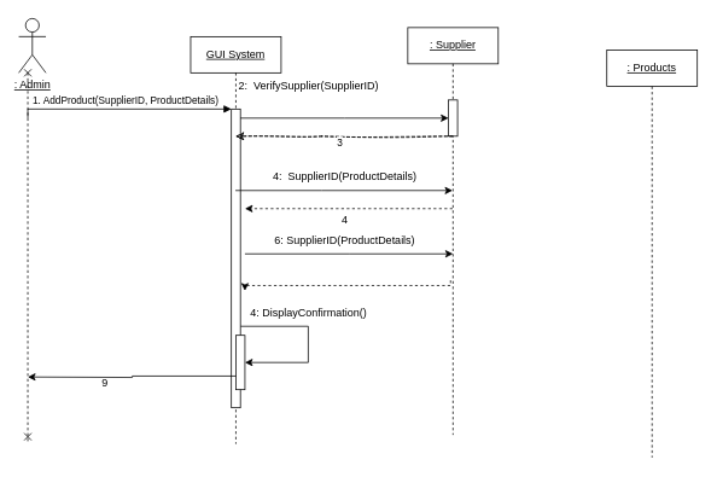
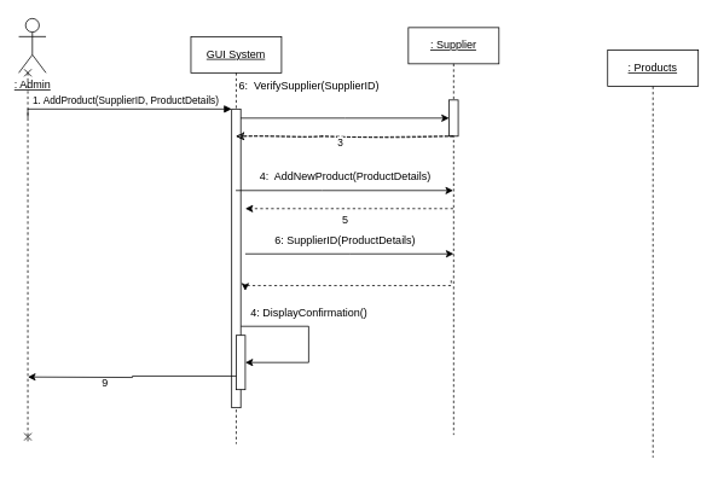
  <mxCell id="0" />
  <mxCell id="1" parent="0" />
  <mxCell id="2" value="&lt;u&gt;GUI System&lt;/u&gt;" style="shape=umlLifeline;perimeter=lifelinePerimeter;whiteSpace=wrap;html=1;container=0;dropTarget=0;collapsible=0;recursiveResize=0;outlineConnect=0;portConstraint=eastwest;newEdgeStyle={&quot;edgeStyle&quot;:&quot;elbowEdgeStyle&quot;,&quot;elbow&quot;:&quot;vertical&quot;,&quot;curved&quot;:0,&quot;rounded&quot;:0};" parent="1" vertex="1"><mxGeometry x="210" y="40" width="100" height="450" as="geometry" /></mxCell>
  <mxCell id="3" style="edgeStyle=orthogonalEdgeStyle;rounded=0;orthogonalLoop=1;jettySize=auto;html=1;elbow=vertical;entryX=1;entryY=0.5;entryDx=0;entryDy=0;" parent="2" target="19" edge="1"><mxGeometry relative="1" as="geometry"><mxPoint x="110" y="360" as="targetPoint" /><mxPoint x="55" y="320" as="sourcePoint" /><Array as="points"><mxPoint x="130" y="320" /><mxPoint x="130" y="360" /></Array></mxGeometry></mxCell>
  <mxCell id="4" value="" style="html=1;points=[];perimeter=orthogonalPerimeter;outlineConnect=0;targetShapes=umlLifeline;portConstraint=eastwest;newEdgeStyle={&quot;edgeStyle&quot;:&quot;elbowEdgeStyle&quot;,&quot;elbow&quot;:&quot;vertical&quot;,&quot;curved&quot;:0,&quot;rounded&quot;:0};" parent="2" vertex="1"><mxGeometry x="45" y="80" width="10" height="330" as="geometry" /></mxCell>
  <mxCell id="5" value="1. AddProduct(SupplierID, ProductDetails)" style="html=1;verticalAlign=bottom;endArrow=block;edgeStyle=elbowEdgeStyle;elbow=vertical;curved=0;rounded=0;" parent="1" target="4" edge="1"><mxGeometry relative="1" as="geometry"><mxPoint x="30" y="130" as="sourcePoint" /><Array as="points"><mxPoint x="180" y="120" /></Array></mxGeometry></mxCell>
- <mxCell id="6" value="2:&amp;nbsp; VerifySupplier(SupplierID) " style="text;html=1;align=center;verticalAlign=middle;resizable=0;points=[];autosize=1;strokeColor=none;fillColor=none;" parent="1" vertex="1"><mxGeometry x="250" y="80" width="180" height="30" as="geometry" /></mxCell>
+ <mxCell id="6" value="6:&amp;nbsp; VerifySupplier(SupplierID) " style="text;html=1;align=center;verticalAlign=middle;resizable=0;points=[];autosize=1;strokeColor=none;fillColor=none;" parent="1" vertex="1"><mxGeometry x="250" y="80" width="180" height="30" as="geometry" /></mxCell>
  <mxCell id="7" value="&lt;u&gt;:&amp;nbsp;Supplier&lt;/u&gt;" style="shape=umlLifeline;perimeter=lifelinePerimeter;whiteSpace=wrap;html=1;container=0;dropTarget=0;collapsible=0;recursiveResize=0;outlineConnect=0;portConstraint=eastwest;newEdgeStyle={&quot;edgeStyle&quot;:&quot;elbowEdgeStyle&quot;,&quot;elbow&quot;:&quot;vertical&quot;,&quot;curved&quot;:0,&quot;rounded&quot;:0};" parent="1" vertex="1"><mxGeometry x="450" y="30" width="100" height="450" as="geometry" /></mxCell>
  <mxCell id="8" value="" style="html=1;points=[];perimeter=orthogonalPerimeter;outlineConnect=0;targetShapes=umlLifeline;portConstraint=eastwest;newEdgeStyle={&quot;edgeStyle&quot;:&quot;elbowEdgeStyle&quot;,&quot;elbow&quot;:&quot;vertical&quot;,&quot;curved&quot;:0,&quot;rounded&quot;:0};" parent="7" vertex="1"><mxGeometry x="45" y="80" width="10" height="40" as="geometry" /></mxCell>
  <mxCell id="9" style="edgeStyle=elbowEdgeStyle;rounded=0;orthogonalLoop=1;jettySize=auto;html=1;elbow=vertical;curved=0;sketch=1;curveFitting=1;jiggle=2;dashed=1;" parent="1" source="7" edge="1"><mxGeometry relative="1" as="geometry"><mxPoint x="415" y="150" as="sourcePoint" /><mxPoint x="260" y="150" as="targetPoint" /></mxGeometry></mxCell>
  <mxCell id="10" value="3" style="edgeLabel;html=1;align=center;verticalAlign=middle;resizable=0;points=[];" parent="9" vertex="1" connectable="0"><mxGeometry x="0.048" y="6" relative="1" as="geometry"><mxPoint as="offset" /></mxGeometry></mxCell>
  <mxCell id="11" value="&lt;u&gt;:&amp;nbsp;Products&lt;/u&gt;" style="shape=umlLifeline;perimeter=lifelinePerimeter;whiteSpace=wrap;html=1;container=0;dropTarget=0;collapsible=0;recursiveResize=0;outlineConnect=0;portConstraint=eastwest;newEdgeStyle={&quot;edgeStyle&quot;:&quot;elbowEdgeStyle&quot;,&quot;elbow&quot;:&quot;vertical&quot;,&quot;curved&quot;:0,&quot;rounded&quot;:0};" parent="1" vertex="1"><mxGeometry x="670" y="55" width="100" height="450" as="geometry" /></mxCell>
  <mxCell id="12" style="edgeStyle=elbowEdgeStyle;rounded=0;orthogonalLoop=1;jettySize=auto;html=1;elbow=vertical;curved=0;" parent="1" target="7" edge="1"><mxGeometry relative="1" as="geometry"><mxPoint x="609.5" y="210" as="targetPoint" /><mxPoint x="259.5" y="210" as="sourcePoint" /></mxGeometry></mxCell>
- <mxCell id="13" value="4:&amp;nbsp; SupplierID(ProductDetails)  " style="text;html=1;align=center;verticalAlign=middle;resizable=0;points=[];autosize=1;strokeColor=none;fillColor=none;" parent="1" vertex="1"><mxGeometry x="275" y="180" width="210" height="30" as="geometry" /></mxCell>
+ <mxCell id="13" value="4:&amp;nbsp; AddNewProduct(ProductDetails)  " style="text;html=1;align=center;verticalAlign=middle;resizable=0;points=[];autosize=1;strokeColor=none;fillColor=none;" parent="1" vertex="1"><mxGeometry x="275" y="180" width="210" height="30" as="geometry" /></mxCell>
  <mxCell id="14" style="edgeStyle=elbowEdgeStyle;rounded=0;orthogonalLoop=1;jettySize=auto;html=1;elbow=vertical;curved=0;dashed=1;" parent="1" source="7" edge="1"><mxGeometry relative="1" as="geometry"><mxPoint x="380" y="230" as="sourcePoint" /><mxPoint x="270" y="230" as="targetPoint" /></mxGeometry></mxCell>
- <mxCell id="15" value="4" style="text;html=1;align=center;verticalAlign=middle;resizable=0;points=[];autosize=1;strokeColor=none;fillColor=none;" parent="1" vertex="1"><mxGeometry x="365" y="228" width="30" height="30" as="geometry" /></mxCell>
+ <mxCell id="15" value="5" style="text;html=1;align=center;verticalAlign=middle;resizable=0;points=[];autosize=1;strokeColor=none;fillColor=none;" parent="1" vertex="1"><mxGeometry x="365" y="228" width="30" height="30" as="geometry" /></mxCell>
  <mxCell id="16" style="edgeStyle=elbowEdgeStyle;rounded=0;orthogonalLoop=1;jettySize=auto;html=1;elbow=vertical;curved=0;" parent="1" edge="1"><mxGeometry relative="1" as="geometry"><mxPoint x="500" y="280" as="targetPoint" /><mxPoint x="270" y="280" as="sourcePoint" /></mxGeometry></mxCell>
  <mxCell id="17" value="6: SupplierID(ProductDetails) " style="text;html=1;align=center;verticalAlign=middle;resizable=0;points=[];autosize=1;strokeColor=none;fillColor=none;" parent="1" vertex="1"><mxGeometry x="275" y="250" width="210" height="30" as="geometry" /></mxCell>
  <mxCell id="18" style="edgeStyle=elbowEdgeStyle;rounded=0;orthogonalLoop=1;jettySize=auto;html=1;elbow=vertical;curved=0;dashed=1;exitX=0.075;exitY=0.308;exitDx=0;exitDy=0;exitPerimeter=0;" parent="1" edge="1"><mxGeometry relative="1" as="geometry"><mxPoint x="497.25" y="309.24" as="sourcePoint" /><mxPoint x="270" y="320.78" as="targetPoint" /></mxGeometry></mxCell>
  <mxCell id="19" value="" style="whiteSpace=wrap;html=1;" parent="1" vertex="1"><mxGeometry x="260" y="370" width="10" height="60" as="geometry" /></mxCell>
  <mxCell id="20" value="4:&amp;nbsp;DisplayConfirmation()" style="text;html=1;align=center;verticalAlign=middle;resizable=0;points=[];autosize=1;strokeColor=none;fillColor=none;" parent="1" vertex="1"><mxGeometry x="265" y="330" width="150" height="30" as="geometry" /></mxCell>
  <mxCell id="21" value="9" style="text;html=1;align=center;verticalAlign=middle;resizable=0;points=[];autosize=1;strokeColor=none;fillColor=none;" parent="1" vertex="1"><mxGeometry x="100" y="408" width="30" height="30" as="geometry" /></mxCell>
  <mxCell id="22" style="edgeStyle=orthogonalEdgeStyle;rounded=0;orthogonalLoop=1;jettySize=auto;html=1;exitX=0;exitY=0.75;exitDx=0;exitDy=0;" parent="1" source="19" edge="1"><mxGeometry relative="1" as="geometry"><mxPoint x="30" y="416" as="targetPoint" /></mxGeometry></mxCell>
  <mxCell id="23" value="" style="edgeStyle=none;orthogonalLoop=1;jettySize=auto;html=1;rounded=0;dashed=1;endArrow=cross;endFill=0;" parent="1" edge="1"><mxGeometry width="100" relative="1" as="geometry"><mxPoint x="30" y="88" as="sourcePoint" /><mxPoint x="30" y="490" as="targetPoint" /><Array as="points" /></mxGeometry></mxCell>
  <mxCell id="24" value="" style="edgeStyle=none;orthogonalLoop=1;jettySize=auto;html=1;rounded=0;dashed=1;endArrow=cross;endFill=0;" parent="1" edge="1"><mxGeometry width="100" relative="1" as="geometry"><mxPoint x="30" y="80" as="sourcePoint" /><mxPoint x="30" y="88" as="targetPoint" /><Array as="points" /></mxGeometry></mxCell>
  <mxCell id="25" value="&lt;u&gt;: Admin&lt;/u&gt;" style="shape=umlActor;verticalLabelPosition=bottom;verticalAlign=top;html=1;outlineConnect=0;" parent="1" vertex="1"><mxGeometry x="20" y="20" width="30" height="60" as="geometry" /></mxCell>
  <mxCell id="26" style="edgeStyle=elbowEdgeStyle;rounded=0;orthogonalLoop=1;jettySize=auto;html=1;elbow=vertical;curved=0;" parent="1" source="4" target="8" edge="1"><mxGeometry relative="1" as="geometry"><mxPoint x="430" y="130" as="targetPoint" /><Array as="points"><mxPoint x="380" y="130" /></Array></mxGeometry></mxCell>
